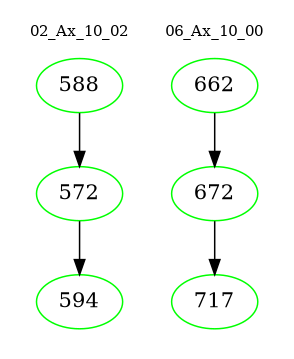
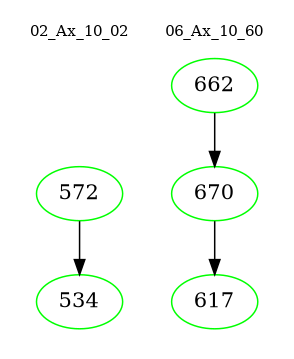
  digraph {
    node [color=green]
    edge [color=black]
-   n1 [label=588]
    n2 [label=572]
-   n3 [label=594]
+   n3 [label=534]
    n4 [label=662]
-   n5 [label=672]
-   n6 [label=717]
+   n5 [label=670]
+   n6 [label=617]
    subgraph cluster_1 {
      color=white
      fontsize=10
      label="02_Ax_10_02"
-     n1
      n2
      n3
    }
    subgraph cluster_2 {
      color=white
      fontsize=10
-     label="06_Ax_10_00"
+     label="06_Ax_10_60"
      n4
      n5
      n6
    }
-   n1 -> n2
    n2 -> n3
    n4 -> n5
    n5 -> n6
  }
